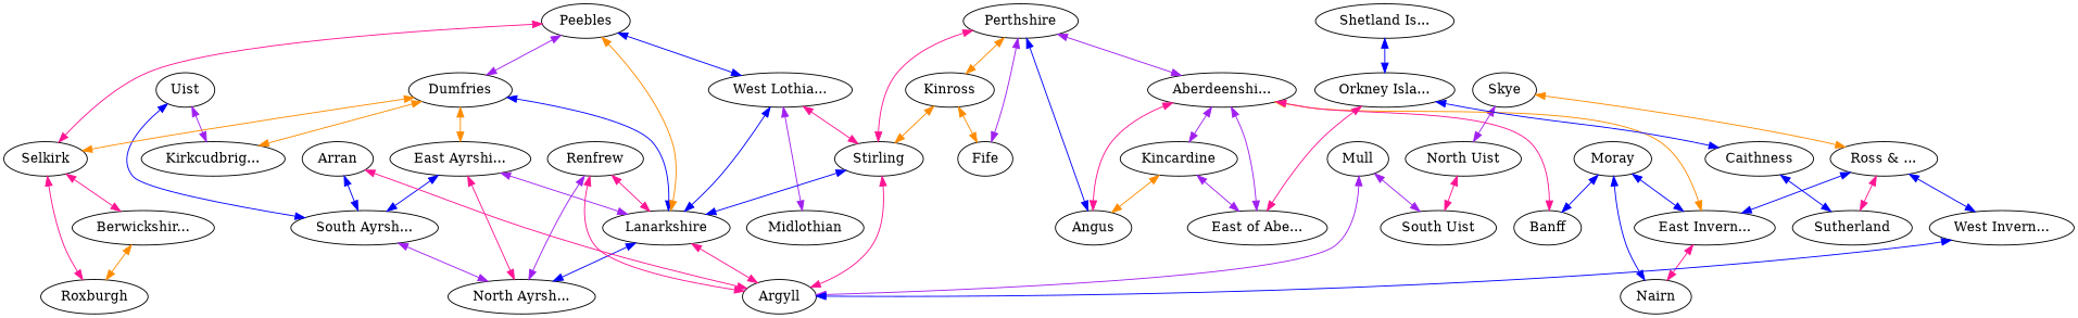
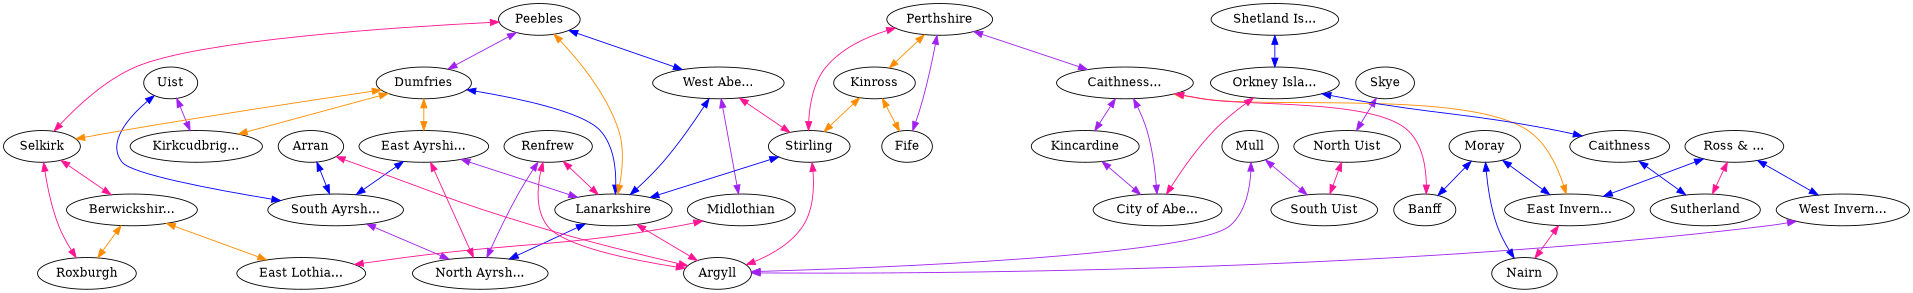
  graph {
    edge [color=deeppink dir=both]
    n1 [label=Uist]
    n2 [label="Kirkcudbrig..."]
    n3 [label="South Ayrsh..."]
    n4 [label="North Ayrsh..."]
    n5 [label=Dumfries]
    n6 [label=Selkirk]
    n7 [label="East Ayrshi..."]
    n8 [label=Lanarkshire]
    n9 [label=Roxburgh]
    n10 [label="Berwickshir..."]
    n11 [label=Argyll]
+   n12 [label="East Lothia..."]
    n13 [label=Peebles]
-   n14 [label="West Lothia..."]
+   n14 [label="West Abe..."]
    n15 [label=Midlothian]
    n16 [label=Stirling]
    n17 [label=Renfrew]
    n18 [label=Arran]
    n19 [label=Mull]
    n20 [label="South Uist"]
    n21 [label="North Uist"]
    n22 [label=Skye]
    n23 [label="Ross &amp; ..."]
    n24 [label="East Invern..."]
    n25 [label="West Invern..."]
    n26 [label=Sutherland]
    n27 [label=Kinross]
    n28 [label=Fife]
    n29 [label=Perthshire]
-   n30 [label=Angus]
-   n31 [label="Aberdeenshi..."]
+   n31 [label="Caithness..."]
    n32 [label=Kincardine]
-   n33 [label="East of Abe..."]
+   n33 [label="City of Abe..."]
    n34 [label=Banff]
    n35 [label=Moray]
    n36 [label=Nairn]
    n37 [label=Caithness]
    n38 [label="Orkney Isla..."]
    n39 [label="Shetland Is..."]
    n1 -- n2 [color=purple]
    n1 -- n3 [color=blue]
    n3 -- n4 [color=purple]
    n5 -- n2 [color=darkorange]
    n5 -- n6 [color=darkorange]
    n5 -- n7 [color=darkorange]
    n5 -- n8 [color=blue]
    n6 -- n9
    n6 -- n10
    n7 -- n3 [color=blue]
    n7 -- n4
    n7 -- n8 [color=purple]
    n8 -- n4 [color=blue]
    n8 -- n11
    n10 -- n9 [color=darkorange]
+   n10 -- n12 [color=darkorange]
    n13 -- n5 [color=purple]
    n13 -- n6
    n13 -- n8 [color=darkorange]
    n13 -- n14 [color=blue]
    n14 -- n8 [color=blue]
    n14 -- n15 [color=purple]
    n14 -- n16
+   n15 -- n12
    n16 -- n8 [color=blue]
    n16 -- n11
    n17 -- n4 [color=purple]
    n17 -- n8
    n17 -- n11
    n18 -- n3 [color=blue]
    n18 -- n11
    n19 -- n11 [color=purple]
    n19 -- n20 [color=purple]
    n21 -- n20
    n22 -- n21 [color=purple]
-   n22 -- n23 [color=darkorange]
    n23 -- n24 [color=blue]
    n23 -- n25 [color=blue]
    n23 -- n26
    n24 -- n36
-   n25 -- n11 [color=blue]
+   n25 -- n11 [color=purple]
    n27 -- n16 [color=darkorange]
    n27 -- n28 [color=darkorange]
    n29 -- n16
    n29 -- n27 [color=darkorange]
    n29 -- n28 [color=purple]
-   n29 -- n30 [color=blue]
    n29 -- n31 [color=purple]
    n31 -- n24 [color=darkorange]
-   n31 -- n30
    n31 -- n32 [color=purple]
    n31 -- n33 [color=purple]
    n31 -- n34
-   n32 -- n30 [color=darkorange]
    n32 -- n33 [color=purple]
    n35 -- n24 [color=blue]
    n35 -- n34 [color=blue]
    n35 -- n36 [color=blue]
    n37 -- n26 [color=blue]
    n38 -- n33
    n38 -- n37 [color=blue]
    n39 -- n38 [color=blue]
  }
